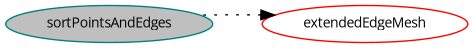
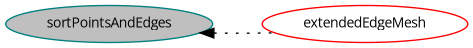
  digraph {
    rankdir=LR
    fontname="Open Sans"
    node [fontname="Open Sans" fontsize=10 shape=ellipse]
    n1 [color=teal fillcolor=grey75 fontcolor=black height=0.2 label=sortPointsAndEdges style=filled width=0.4]
    n2 [color=red height=0.2 label=extendedEdgeMesh width=0.4]
-   n2 -> n1 [color=black dir=back fontname="Open Sans" fontsize=10 labelfontname=Helvetica labelfontsize=10 style=dotted]
+   n1 -> n2 [color=black dir=back fontname="Open Sans" fontsize=10 labelfontname=Helvetica labelfontsize=10 style=dotted]
  }
